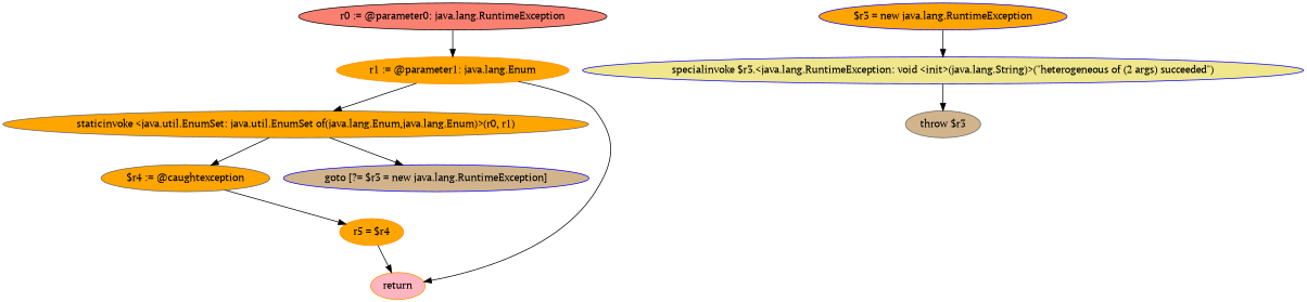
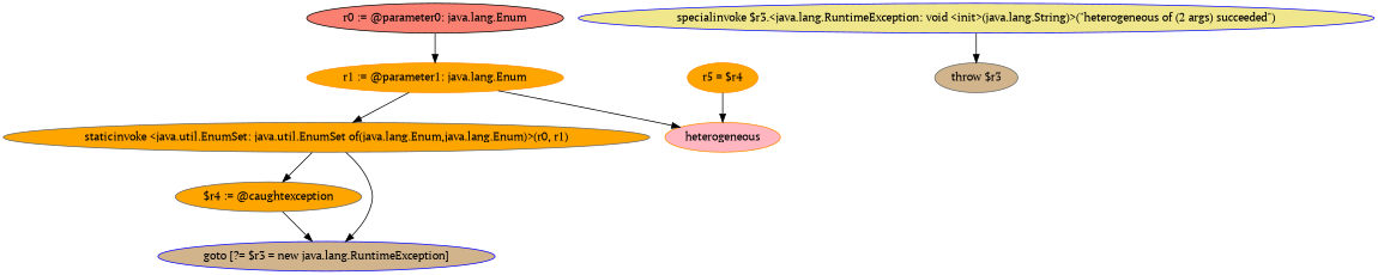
  digraph {
    fontname="PT Serif"
    node [color=darkorange fillcolor=orange fontname="PT Serif" style=filled]
    edge [fontname="PT Serif"]
-   "r0 := @parameter0: java.lang.Enum" [color=black fillcolor=salmon label="r0 := @parameter0: java.lang.RuntimeException"]
+   "r0 := @parameter0: java.lang.Enum" [color=black fillcolor=salmon]
    "r1 := @parameter1: java.lang.Enum"
    "staticinvoke <java.util.EnumSet: java.util.EnumSet of(java.lang.Enum,java.lang.Enum)>(r0, r1)" [color=gray40]
-   return [fillcolor=lightpink]
+   return [fillcolor=lightpink label=heterogeneous]
    "$r4 := @caughtexception" [color=gray40]
    "goto [?= $r3 = new java.lang.RuntimeException]" [color=blue fillcolor=tan]
    "r5 = $r4"
-   "$r3 = new java.lang.RuntimeException" [color=blue]
    "specialinvoke $r3.<java.lang.RuntimeException: void <init>(java.lang.String)>(\"heterogeneous of (2 args) succeeded\")" [color=blue fillcolor=khaki]
    "throw $r3" [color=gray40 fillcolor=tan]
    "r0 := @parameter0: java.lang.Enum" -> "r1 := @parameter1: java.lang.Enum"
    "r1 := @parameter1: java.lang.Enum" -> "staticinvoke <java.util.EnumSet: java.util.EnumSet of(java.lang.Enum,java.lang.Enum)>(r0, r1)"
    "r1 := @parameter1: java.lang.Enum" -> return
    "staticinvoke <java.util.EnumSet: java.util.EnumSet of(java.lang.Enum,java.lang.Enum)>(r0, r1)" -> "$r4 := @caughtexception"
    "staticinvoke <java.util.EnumSet: java.util.EnumSet of(java.lang.Enum,java.lang.Enum)>(r0, r1)" -> "goto [?= $r3 = new java.lang.RuntimeException]"
-   "$r4 := @caughtexception" -> "r5 = $r4"
+   "$r4 := @caughtexception" -> "goto [?= $r3 = new java.lang.RuntimeException]"
    "r5 = $r4" -> return
-   "$r3 = new java.lang.RuntimeException" -> "specialinvoke $r3.<java.lang.RuntimeException: void <init>(java.lang.String)>(\"heterogeneous of (2 args) succeeded\")"
    "specialinvoke $r3.<java.lang.RuntimeException: void <init>(java.lang.String)>(\"heterogeneous of (2 args) succeeded\")" -> "throw $r3"
  }
